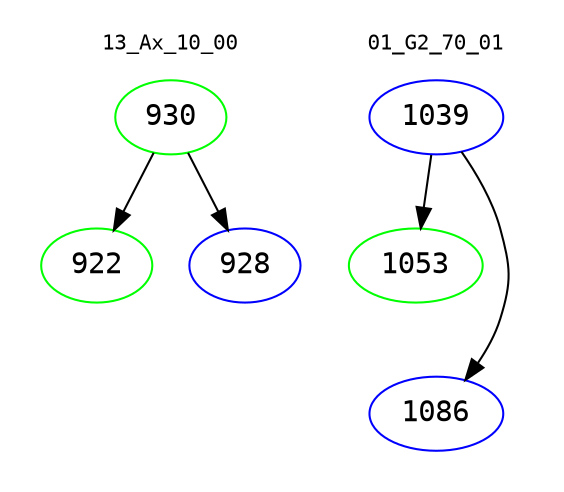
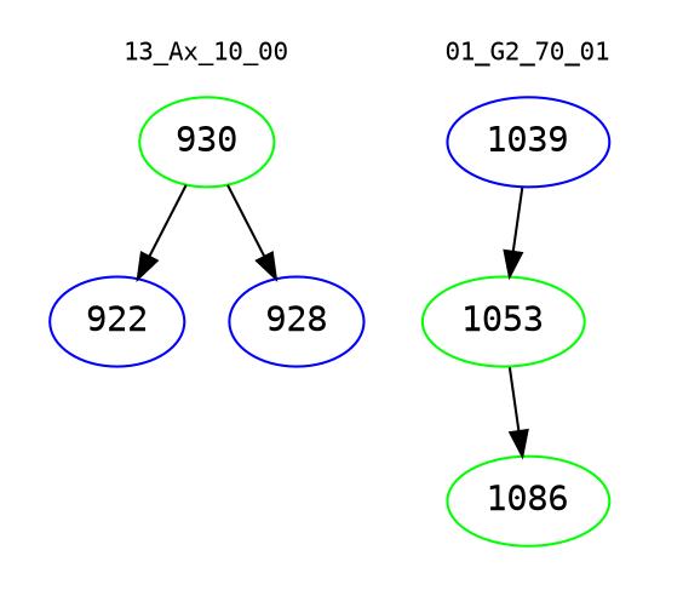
  digraph {
    fontname="DejaVu Sans Mono"
    node [color=green fontname="DejaVu Sans Mono"]
    edge [color=black fontname="DejaVu Sans Mono"]
    n1 [label=930]
-   n2 [label=922]
+   n2 [color=blue label=922]
    n3 [color=blue label=928]
    n4 [label=1053]
    n5 [color=blue label=1039]
-   n6 [color=blue label=1086]
+   n6 [label=1086]
    subgraph cluster_1 {
      color=white
      fontsize=10
      label="13_Ax_10_00"
      n1
      n2
      n3
    }
    subgraph cluster_2 {
      color=white
      fontsize=10
      label="01_G2_70_01"
      n4
      n5
      n6
    }
    n1 -> n2
    n1 -> n3
-   n5 -> n6
+   n4 -> n6
    n5 -> n4
  }
